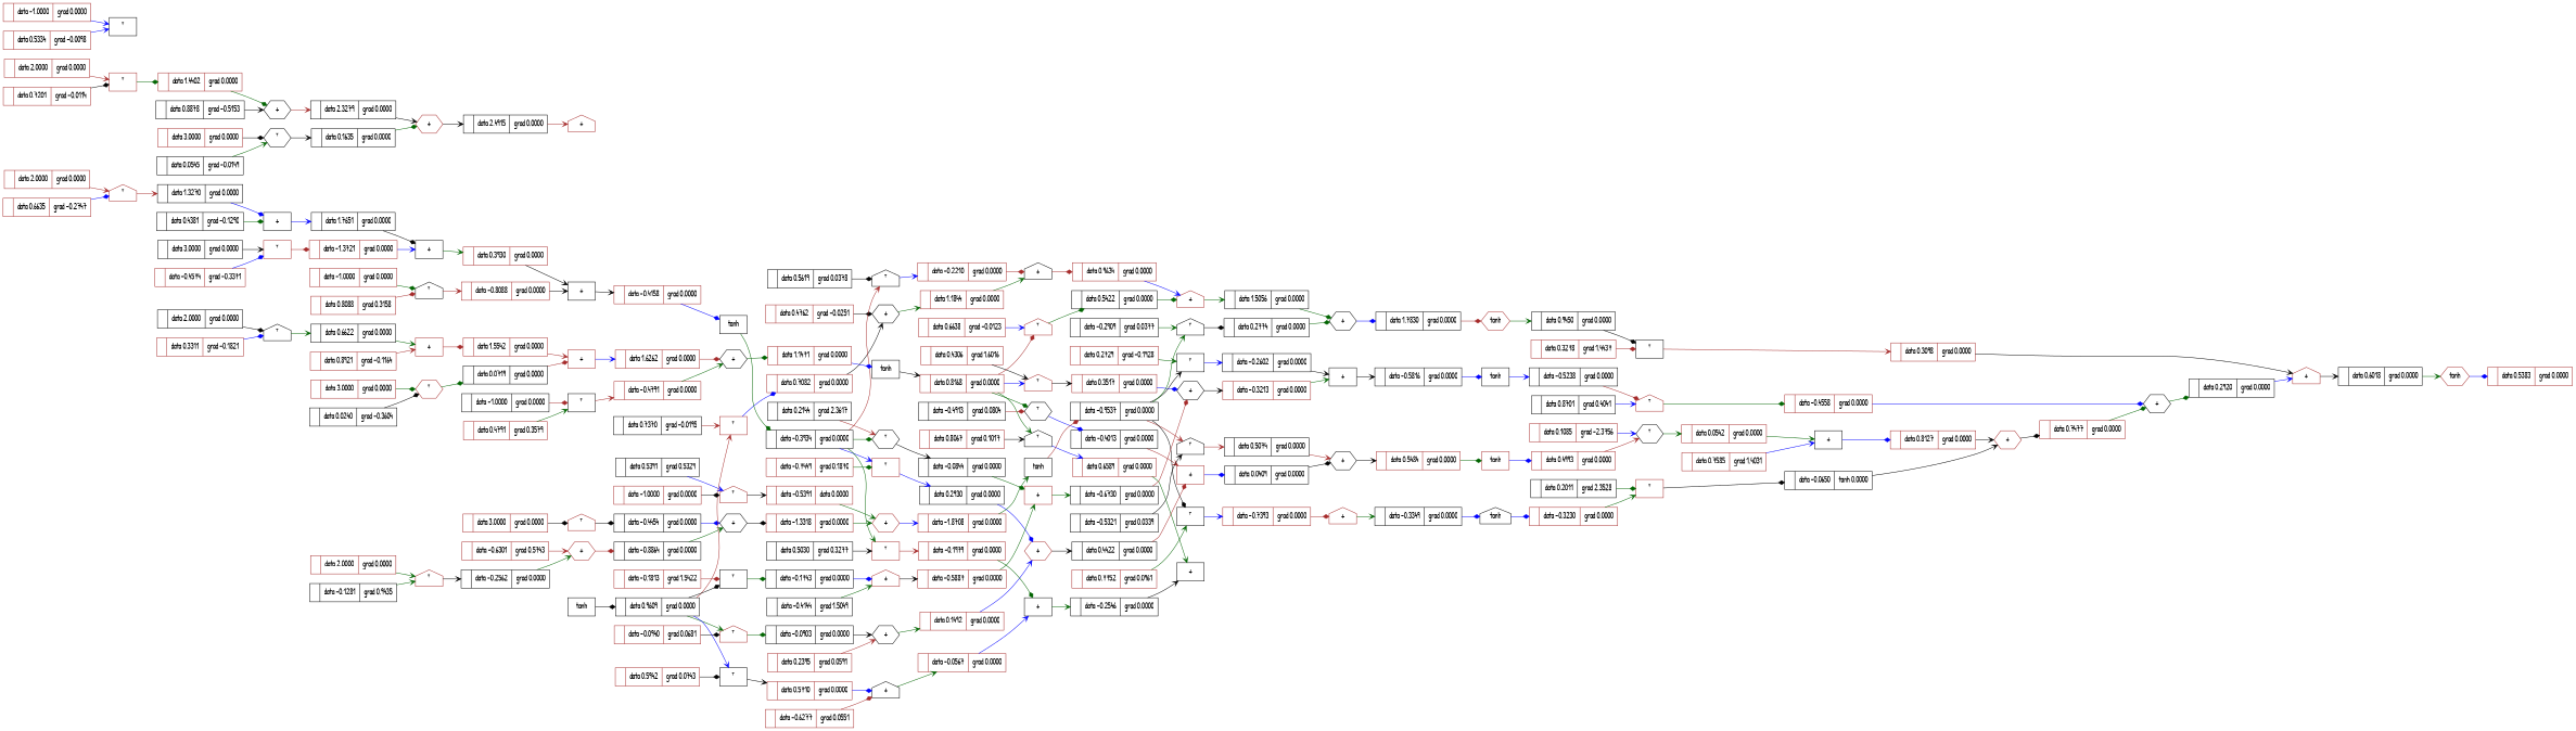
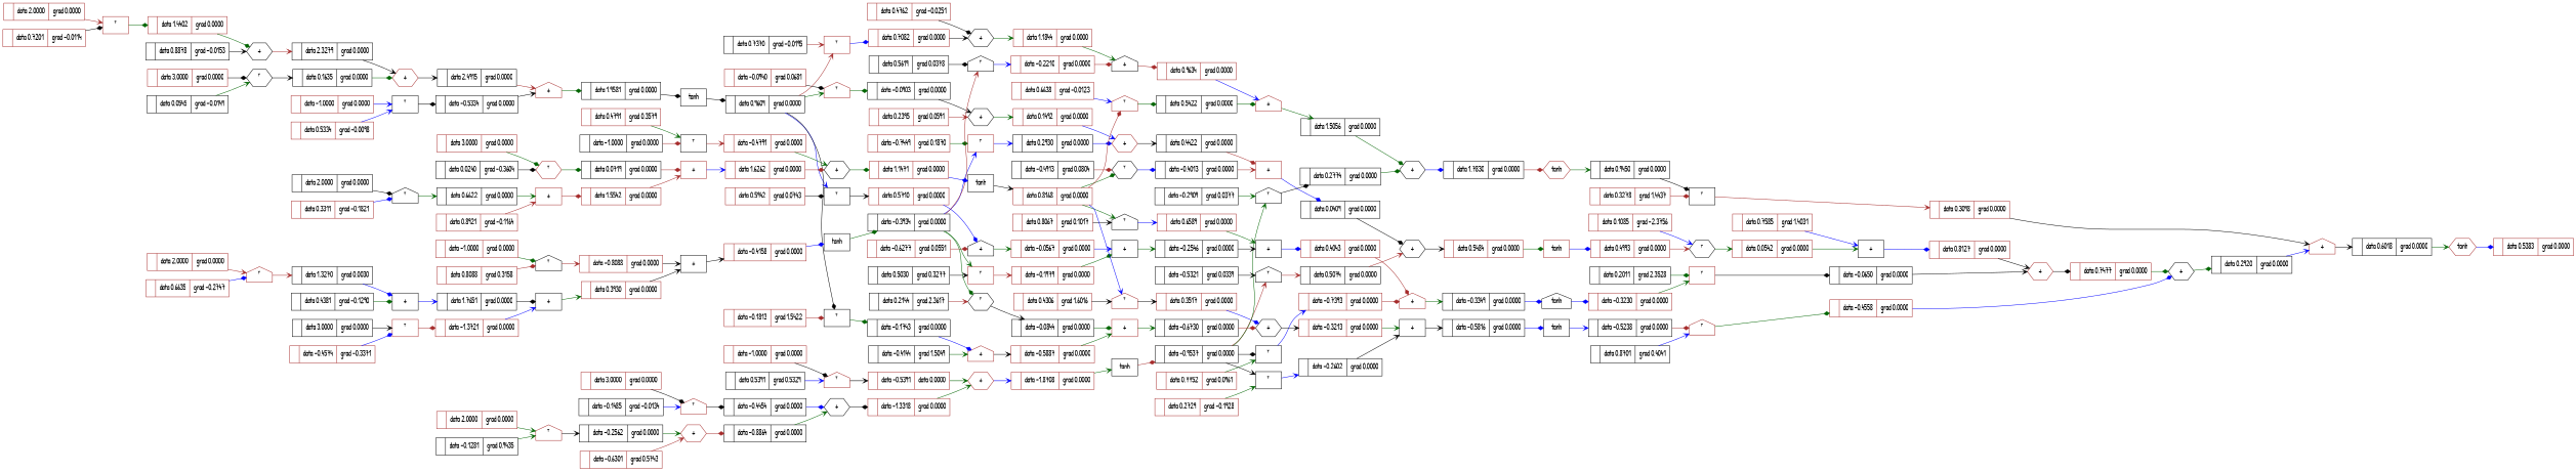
  digraph {
    fontname="Patrick Hand"
    rankdir=LR
    node [color=brown fontname="Patrick Hand" shape=record]
    edge [arrowhead=vee color=darkgreen fontname="Patrick Hand"]
+   n1 [color=black label="{  | data -0.1485 | grad -0.0134 }"]
    n2 [label="*" shape=house]
    n3 [color=black label="{  | data -0.4454 | grad 0.0000 }"]
    n4 [color=black label="{  | data 0.5391 | grad 0.5329 }"]
    n5 [label="*" shape=house]
    n6 [label="{  | data -0.5391 | data 0.0000 }"]
    n7 [color=black label="{  | data -0.2602 | grad 0.0000 }"]
    n8 [color=black label="+" shape=box]
    n9 [color=black label="{  | data -0.5816 | grad 0.0000 }"]
    n10 [color=black label="*" shape=box]
    n11 [label="{  | data -0.6301 | grad 0.5743 }"]
    n12 [label="+" shape=hexagon]
    n13 [color=black label="{  | data -0.8864 | grad 0.0000 }"]
    n14 [color=black label=tanh shape=box]
    n15 [color=black label="{  | data -0.5238 | grad 0.0000 }"]
    n16 [label="*" shape=house]
    n17 [label="{  | data -0.4558 | grad 0.0000 }"]
    n18 [label="{  | data -0.0940 | grad 0.0681 }"]
    n19 [label="*" shape=house]
    n20 [color=black label="{  | data -0.0903 | grad 0.0000 }"]
    n21 [label="{  | data 0.7082 | grad 0.0000 }"]
    n22 [color=black label="+" shape=hexagon]
    n23 [label="{  | data 1.1844 | grad 0.0000 }"]
    n24 [label="*" shape=box]
    n25 [label="{  | data -0.7449 | grad 0.1870 }"]
    n26 [label="*" shape=box]
    n27 [color=black label="{  | data 0.2930 | grad 0.0000 }"]
    n28 [color=black label="{  | data -0.4913 | grad 0.0804 }"]
    n29 [color=black label="*" shape=hexagon]
    n30 [color=black label="{  | data -0.4013 | grad 0.0000 }"]
    n31 [color=black label="+" shape=house]
    n32 [label="{  | data 0.9634 | grad 0.0000 }"]
    n33 [color=black label="{  | data -0.5321 | grad 0.0339 }"]
    n34 [color=black label="*" shape=house]
    n35 [color=black label="{  | data 0.5074 | grad 0.0000 }"]
    n36 [label="{  | data 0.2395 | grad 0.0591 }"]
    n37 [color=black label="+" shape=hexagon]
    n38 [label="{  | data 0.1492 | grad 0.0000 }"]
    n39 [label="{  | data -0.2210 | grad 0.0000 }"]
    n40 [color=black label="*" shape=house]
    n41 [label="{  | data 2.0000 | grad 0.0000 }"]
    n42 [label="*" shape=box]
    n43 [label="{  | data 1.4402 | grad 0.0000 }"]
    n44 [label="+" shape=house]
    n45 [color=black label="{  | data 1.5056 | grad 0.0000 }"]
    n46 [color=black label="+" shape=hexagon]
    n47 [color=black label="{  | data 2.3279 | grad 0.0000 }"]
    n48 [label="{  | data 0.5942 | grad 0.0743 }"]
    n49 [color=black label="*" shape=box]
    n50 [label="{  | data 0.5710 | grad 0.0000 }"]
    n51 [color=black label="{  | data 0.5030 | grad 0.3277 }"]
    n52 [label="*" shape=box]
    n53 [label="{  | data -0.1979 | grad 0.0000 }"]
    n54 [color=black label="{  | data 0.5422 | grad 0.0000 }"]
    n55 [label="*" shape=house]
    n56 [label="+" shape=hexagon]
    n57 [color=black label="{  | data 2.4915 | grad 0.0000 }"]
    n58 [label="{  | data 0.8067 | grad 0.1017 }"]
    n59 [color=black label="*" shape=house]
    n60 [label="{  | data 0.6589 | grad 0.0000 }"]
    n61 [label="{  | data 3.0000 | grad 0.0000 }"]
    n62 [color=black label="*" shape=hexagon]
    n63 [color=black label="{  | data 0.1635 | grad 0.0000 }"]
    n64 [label="{  | data 0.7752 | grad 0.0961 }"]
    n65 [color=black label="*" shape=box]
    n66 [label="{  | data -0.7393 | grad 0.0000 }"]
    n67 [color=black label="+" shape=hexagon]
    n68 [color=black label="{  | data 1.7830 | grad 0.0000 }"]
    n69 [label="{  | data -0.6277 | grad 0.0551 }"]
    n70 [color=black label="+" shape=house]
    n71 [label="{  | data -0.0567 | grad 0.0000 }"]
    n72 [color=black label="{  | data 0.2774 | grad 0.0000 }"]
    n73 [color=black label="*" shape=house]
    n74 [label="+" shape=house]
+   n75 [color=black label="{  | data 1.9581 | grad 0.0000 }"]
    n76 [label="{  | data -0.1813 | grad 1.5422 }"]
    n77 [color=black label="*" shape=box]
    n78 [color=black label="{  | data -0.1743 | grad 0.0000 }"]
    n79 [label=tanh shape=hexagon]
    n80 [color=black label="{  | data 0.9450 | grad 0.0000 }"]
    n81 [label="{  | data -1.0000 | grad 0.0000 }"]
    n82 [color=black label="*" shape=box]
+   n83 [color=black label="{  | data -0.5334 | grad 0.0000 }"]
    n84 [color=black label="{  | data 0.2144 | grad 2.3617 }"]
    n85 [color=black label="*" shape=hexagon]
    n86 [color=black label="{  | data -0.0844 | grad 0.0000 }"]
    n87 [color=black label="*" shape=box]
    n88 [label="{  | data 0.3098 | grad 0.0000 }"]
    n89 [label="{  | data 0.4306 | grad 1.6016 }"]
    n90 [label="*" shape=house]
    n91 [label="{  | data 0.3517 | grad 0.0000 }"]
    n92 [label="{  | data 0.2729 | grad -0.1928 }"]
    n93 [label="{  | data 0.0542 | grad 0.0000 }"]
    n94 [color=black label="+" shape=box]
    n95 [label="{  | data 0.8127 | grad 0.0000 }"]
    n96 [color=black label="*" shape=hexagon]
    n97 [color=black label=tanh shape=box]
    n98 [color=black label="{  | data 0.9609 | grad 0.0000 }"]
    n99 [color=black label="{  | data -0.4144 | grad 1.5049 }"]
    n100 [label="+" shape=house]
    n101 [label="{  | data -0.5887 | grad 0.0000 }"]
    n102 [label="+" shape=hexagon]
    n103 [label="{  | data 0.7477 | grad 0.0000 }"]
    n104 [color=black label="{  | data 0.7370 | grad -0.0195 }"]
    n105 [label="{  | data 2.0000 | grad 0.0000 }"]
    n106 [label="*" shape=house]
-   n107 [color=black label="{  | data 1.3270 | grad 0.0000 }"]
-   n108 [color=black label="{  | data -0.0650 | tanh 0.0000 }"]
+   n107 [color=black label="{  | data 1.3270 | grad 0.0030 }"]
+   n108 [color=black label="{  | data -0.0650 | grad 0.0000 }"]
    n109 [label="*" shape=box]
    n110 [color=black label="{  | data 0.5619 | grad 0.0378 }"]
    n111 [label="{  | data 0.6638 | grad -0.0123 }"]
    n112 [color=black label="+" shape=hexagon]
    n113 [color=black label="{  | data 0.2920 | grad 0.0000 }"]
    n114 [color=black label="+" shape=box]
    n115 [color=black label="{  | data 1.7651 | grad 0.0000 }"]
    n116 [color=black label="{  | data -0.2909 | grad 0.0377 }"]
    n117 [label="{  | data 0.4762 | grad -0.0251 }"]
    n118 [color=black label="+" shape=box]
    n119 [label="{  | data 0.3930 | grad 0.0000 }"]
    n120 [color=black label="{  | data 3.0000 | grad 0.0000 }"]
    n121 [label="*" shape=box]
    n122 [label="{  | data -1.3721 | grad 0.0000 }"]
    n123 [label="+" shape=house]
    n124 [color=black label="{  | data 0.6018 | grad 0.0000 }"]
    n125 [label="{  | data 0.1085 | grad -2.3756 }"]
    n126 [color=black label="+" shape=box]
    n127 [label="{  | data -0.4158 | grad 0.0000 }"]
    n128 [color=black label="{  | data 0.2011 | grad 2.3528 }"]
    n129 [label=tanh shape=hexagon]
    n130 [label="{  | data 0.5383 | grad 0.0000 }"]
    n131 [label="{  | data -1.0000 | grad 0.0000 }"]
    n132 [color=black label="*" shape=house]
    n133 [label="{  | data -0.8088 | grad 0.0000 }"]
    n134 [color=black label="{  | data 0.8701 | grad 0.4041 }"]
    n135 [label="{  | data 0.3278 | grad 1.4437 }"]
    n136 [label="{  | data 0.7585 | grad 1.4031 }"]
    n137 [color=black label=tanh shape=box]
    n138 [color=black label="{  | data -0.3934 | grad 0.0000 }"]
    n139 [color=black label="{  | data 2.0000 | grad 0.0000 }"]
    n140 [color=black label="*" shape=house]
    n141 [color=black label="{  | data 0.6622 | grad 0.0000 }"]
    n142 [label="+" shape=box]
    n143 [label="{  | data 1.5542 | grad 0.0000 }"]
    n144 [label="+" shape=box]
    n145 [label="{  | data 1.6262 | grad 0.0000 }"]
    n146 [label="{  | data 3.0000 | grad 0.0000 }"]
    n147 [label="*" shape=hexagon]
    n148 [color=black label="{  | data 0.0719 | grad 0.0000 }"]
    n149 [color=black label="+" shape=hexagon]
    n150 [label="{  | data 1.1471 | grad 0.0000 }"]
    n151 [color=black label="{  | data -1.0000 | grad 0.0000 }"]
    n152 [color=black label="*" shape=box]
    n153 [label="{  | data -0.4791 | grad 0.0000 }"]
    n154 [color=black label=tanh shape=box]
    n155 [label="{  | data 0.8168 | grad 0.0000 }"]
    n156 [label="{  | data 2.0000 | grad 0.0000 }"]
    n157 [label="*" shape=house]
    n158 [color=black label="{  | data -0.2562 | grad 0.0000 }"]
    n159 [color=black label="+" shape=hexagon]
    n160 [label="{  | data -1.3318 | grad 0.0000 }"]
    n161 [label="{  | data -0.3213 | grad 0.0000 }"]
    n162 [color=black label="+" shape=hexagon]
    n163 [label="{  | data 3.0000 | grad 0.0000 }"]
    n164 [label="+" shape=hexagon]
    n165 [label="{  | data -1.8708 | grad 0.0000 }"]
    n166 [label="{  | data -1.0000 | grad 0.0000 }"]
    n167 [color=black label=tanh shape=box]
    n168 [color=black label="{  | data -0.9537 | grad 0.0000 }"]
    n169 [label="+" shape=hexagon]
    n170 [color=black label="{  | data 0.4422 | grad 0.0000 }"]
    n171 [label="+" shape=box]
    n172 [color=black label="{  | data 0.0409 | grad 0.0000 }"]
    n173 [color=black label="+" shape=hexagon]
    n174 [label="{  | data 0.5484 | grad 0.0000 }"]
    n175 [label=tanh shape=box]
    n176 [label="{  | data 0.4993 | grad 0.0000 }"]
    n177 [color=black label="+" shape=box]
    n178 [color=black label="{  | data -0.2546 | grad 0.0000 }"]
    n179 [color=black label="{  | data 0.0545 | grad -0.0149 }"]
    n180 [color=black label="+" shape=box]
+   n181 [label="{  | data 0.4043 | grad 0.0000 }"]
    n182 [label="{  | data 0.7201 | grad -0.0114 }"]
    n183 [label="+" shape=house]
    n184 [color=black label="{  | data -0.3349 | grad 0.0000 }"]
    n185 [label="{  | data 0.5334 | grad -0.0098 }"]
-   n186 [color=black label="{  | data 0.8878 | grad -0.5153 }"]
+   n186 [color=black label="{  | data 0.8878 | grad -0.0153 }"]
    n187 [color=black label=tanh shape=house]
    n188 [label="{  | data -0.3230 | grad 0.0000 }"]
    n189 [label="{  | data 0.6635 | grad -0.2747 }"]
    n190 [label="{  | data -0.4574 | grad -0.3371 }"]
    n191 [label="{  | data 0.8088 | grad 0.3158 }"]
    n192 [color=black label="{  | data 0.4381 | grad -0.1290 }"]
    n193 [label="+" shape=box]
    n194 [color=black label="{  | data -0.6730 | grad 0.0000 }"]
    n195 [label="{  | data 0.3311 | grad -0.1821 }"]
    n196 [color=black label="{  | data 0.0240 | grad -0.3604 }"]
    n197 [label="{  | data 0.4791 | grad 0.3579 }"]
    n198 [label="{  | data 0.8921 | grad -0.1164 }"]
    n199 [color=black label="{  | data -0.1281 | grad 0.9435 }"]
+   n1 -> n2 [color=blue]
    n2 -> n3 [arrowhead=diamond color=black]
    n3 -> n159 [arrowhead=diamond color=blue]
    n4 -> n5 [color=blue]
    n5 -> n6 [color=black]
    n6 -> n164
    n7 -> n8 [color=black]
    n8 -> n9 [color=black]
    n9 -> n14 [arrowhead=diamond color=blue]
    n10 -> n7 [color=blue]
    n11 -> n12 [color=brown]
    n12 -> n13 [arrowhead=diamond color=brown]
    n13 -> n159
    n14 -> n15 [color=blue]
    n15 -> n16 [arrowhead=diamond color=brown]
    n16 -> n17 [arrowhead=diamond]
    n17 -> n112 [arrowhead=diamond color=blue]
    n18 -> n19 [arrowhead=diamond color=black]
    n19 -> n20 [arrowhead=diamond]
    n20 -> n37 [color=black]
    n21 -> n22 [color=black]
    n22 -> n23
    n23 -> n31
    n24 -> n21 [arrowhead=diamond color=blue]
    n25 -> n26 [arrowhead=diamond]
    n26 -> n27 [color=blue]
    n27 -> n169 [arrowhead=diamond color=blue]
    n28 -> n29 [arrowhead=diamond color=brown]
    n29 -> n30 [arrowhead=diamond color=blue]
    n30 -> n171 [color=brown]
    n31 -> n32 [arrowhead=diamond color=brown]
    n32 -> n44 [color=blue]
    n33 -> n34 [color=black]
    n34 -> n35 [color=brown]
    n35 -> n173 [color=brown]
    n36 -> n37 [color=brown]
    n37 -> n38
    n38 -> n169 [color=blue]
    n39 -> n31 [arrowhead=diamond color=brown]
    n40 -> n39 [color=blue]
    n41 -> n42 [color=brown]
    n42 -> n43 [arrowhead=diamond]
    n43 -> n46 [arrowhead=diamond]
    n44 -> n45
    n45 -> n67 [arrowhead=diamond]
    n46 -> n47 [color=brown]
    n47 -> n56 [color=black]
    n48 -> n49 [arrowhead=diamond color=black]
    n49 -> n50 [color=black]
    n50 -> n70 [arrowhead=diamond color=blue]
    n51 -> n52 [color=black]
    n52 -> n53 [color=brown]
    n53 -> n177 [arrowhead=diamond]
    n54 -> n44 [arrowhead=diamond]
    n55 -> n54 [arrowhead=diamond]
    n56 -> n57 [color=black]
    n57 -> n74 [color=brown]
    n58 -> n59 [color=black]
    n59 -> n60 [color=blue]
    n60 -> n180
    n61 -> n62 [arrowhead=diamond color=black]
    n62 -> n63 [color=black]
    n63 -> n56 [arrowhead=diamond]
    n64 -> n65
    n65 -> n66 [color=blue]
    n66 -> n183 [arrowhead=diamond color=brown]
    n67 -> n68 [arrowhead=diamond color=blue]
    n68 -> n79 [arrowhead=diamond color=brown]
    n69 -> n70 [arrowhead=diamond color=brown]
    n70 -> n71
    n71 -> n177 [color=blue]
    n72 -> n67 [arrowhead=diamond]
    n73 -> n72 [arrowhead=diamond color=black]
+   n74 -> n75 [arrowhead=diamond]
+   n75 -> n97 [arrowhead=diamond color=black]
    n76 -> n77 [arrowhead=diamond color=brown]
    n77 -> n78 [arrowhead=diamond]
    n78 -> n100 [arrowhead=diamond color=blue]
    n79 -> n80
    n80 -> n87 [arrowhead=diamond color=black]
    n81 -> n82 [color=blue]
+   n82 -> n83 [arrowhead=diamond color=black]
+   n83 -> n74 [color=black]
    n84 -> n85 [color=brown]
    n85 -> n86 [color=black]
    n86 -> n193 [arrowhead=diamond]
    n87 -> n88 [color=brown]
    n88 -> n123 [color=black]
    n89 -> n90 [color=black]
    n90 -> n91 [color=black]
    n91 -> n162 [arrowhead=diamond color=blue]
    n92 -> n10
    n93 -> n94
    n94 -> n95 [arrowhead=diamond color=blue]
    n95 -> n102 [color=black]
    n96 -> n93
    n97 -> n98 [arrowhead=diamond color=black]
    n98 -> n19
    n98 -> n24 [color=brown]
    n98 -> n49 [color=blue]
    n98 -> n77 [arrowhead=diamond color=black]
    n99 -> n100
    n100 -> n101 [color=black]
    n101 -> n193
    n102 -> n103 [arrowhead=diamond color=black]
    n103 -> n112 [arrowhead=diamond]
    n104 -> n24 [color=brown]
    n105 -> n106 [color=brown]
    n106 -> n107 [color=brown]
    n107 -> n114 [arrowhead=diamond color=blue]
    n108 -> n102 [color=black]
    n109 -> n108 [arrowhead=diamond color=black]
    n110 -> n40 [arrowhead=diamond color=black]
    n111 -> n55 [color=blue]
    n112 -> n113 [arrowhead=diamond]
    n113 -> n123 [color=blue]
    n114 -> n115 [color=blue]
    n115 -> n118 [arrowhead=diamond color=black]
    n116 -> n73
    n117 -> n22 [arrowhead=diamond color=black]
    n118 -> n119
    n119 -> n126 [color=black]
    n120 -> n121 [color=black]
    n121 -> n122 [arrowhead=diamond color=brown]
    n122 -> n118 [color=blue]
    n123 -> n124 [color=black]
    n124 -> n129
    n125 -> n96 [color=blue]
    n126 -> n127 [color=black]
    n127 -> n137 [arrowhead=diamond color=blue]
    n128 -> n109 [arrowhead=diamond]
    n129 -> n130 [arrowhead=diamond color=blue]
    n131 -> n132 [arrowhead=diamond]
    n132 -> n133 [color=brown]
    n133 -> n126 [color=black]
    n134 -> n16 [color=blue]
    n135 -> n87 [arrowhead=diamond color=brown]
    n136 -> n94 [color=blue]
    n137 -> n138 [arrowhead=diamond]
    n138 -> n26 [color=blue]
    n138 -> n40 [color=brown]
    n138 -> n52
    n138 -> n85 [arrowhead=diamond]
    n139 -> n140 [arrowhead=diamond color=black]
    n140 -> n141
    n141 -> n142
    n142 -> n143 [arrowhead=diamond color=brown]
    n143 -> n144 [color=brown]
    n144 -> n145 [color=blue]
    n145 -> n149 [arrowhead=diamond color=brown]
    n146 -> n147 [arrowhead=diamond]
    n147 -> n148 [arrowhead=diamond]
    n148 -> n144 [arrowhead=diamond color=brown]
    n149 -> n150 [arrowhead=diamond]
    n150 -> n154 [arrowhead=diamond color=blue]
    n151 -> n152 [arrowhead=diamond color=brown]
    n152 -> n153 [color=brown]
    n153 -> n149
    n154 -> n155 [color=black]
    n155 -> n29 [arrowhead=diamond]
    n155 -> n55 [arrowhead=diamond color=brown]
    n155 -> n59
    n155 -> n90 [color=blue]
    n156 -> n157
    n157 -> n158 [color=black]
    n158 -> n12
    n159 -> n160 [arrowhead=diamond color=black]
    n160 -> n164
    n161 -> n8
    n162 -> n161 [color=black]
    n163 -> n2 [arrowhead=diamond color=black]
    n164 -> n165 [color=blue]
    n165 -> n167
    n166 -> n5 [arrowhead=diamond color=black]
    n167 -> n168 [arrowhead=diamond color=brown]
    n168 -> n10 [color=black]
    n168 -> n34 [color=brown]
    n168 -> n65 [arrowhead=diamond color=black]
    n168 -> n73
    n169 -> n170 [color=black]
    n170 -> n171 [arrowhead=diamond color=brown]
    n171 -> n172 [arrowhead=diamond color=blue]
    n172 -> n173 [arrowhead=diamond color=black]
    n173 -> n174 [color=black]
    n174 -> n175 [arrowhead=diamond]
    n175 -> n176 [arrowhead=diamond color=blue]
    n176 -> n96 [color=brown]
    n177 -> n178
    n178 -> n180 [color=black]
    n179 -> n62
+   n180 -> n181 [arrowhead=diamond color=blue]
+   n181 -> n183 [arrowhead=diamond color=brown]
    n182 -> n42 [arrowhead=diamond color=black]
    n183 -> n184
    n184 -> n187 [arrowhead=diamond color=blue]
    n185 -> n82 [color=blue]
    n186 -> n46 [color=black]
    n187 -> n188 [arrowhead=diamond color=blue]
    n188 -> n109
    n189 -> n106 [arrowhead=diamond color=blue]
    n190 -> n121 [arrowhead=diamond color=blue]
    n191 -> n132 [arrowhead=diamond color=brown]
    n192 -> n114 [arrowhead=diamond]
    n193 -> n194
    n194 -> n162 [arrowhead=diamond color=brown]
    n195 -> n140 [arrowhead=diamond color=blue]
    n196 -> n147 [arrowhead=diamond color=black]
    n197 -> n152
    n198 -> n142 [color=brown]
    n199 -> n157
  }
